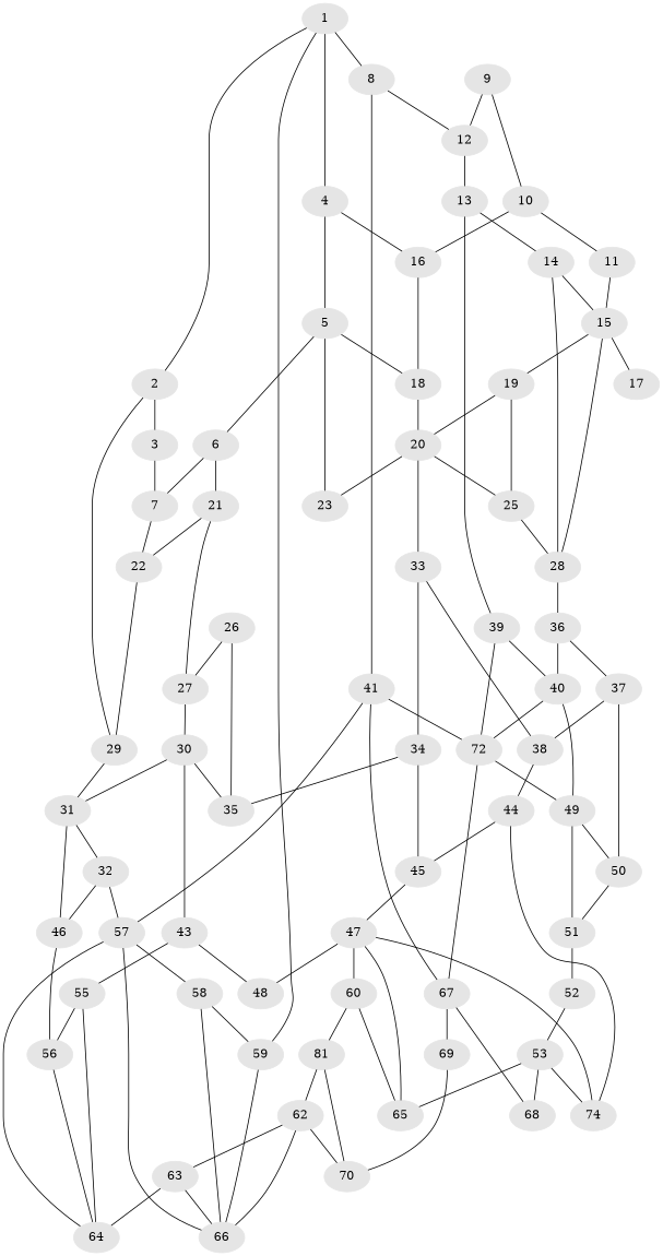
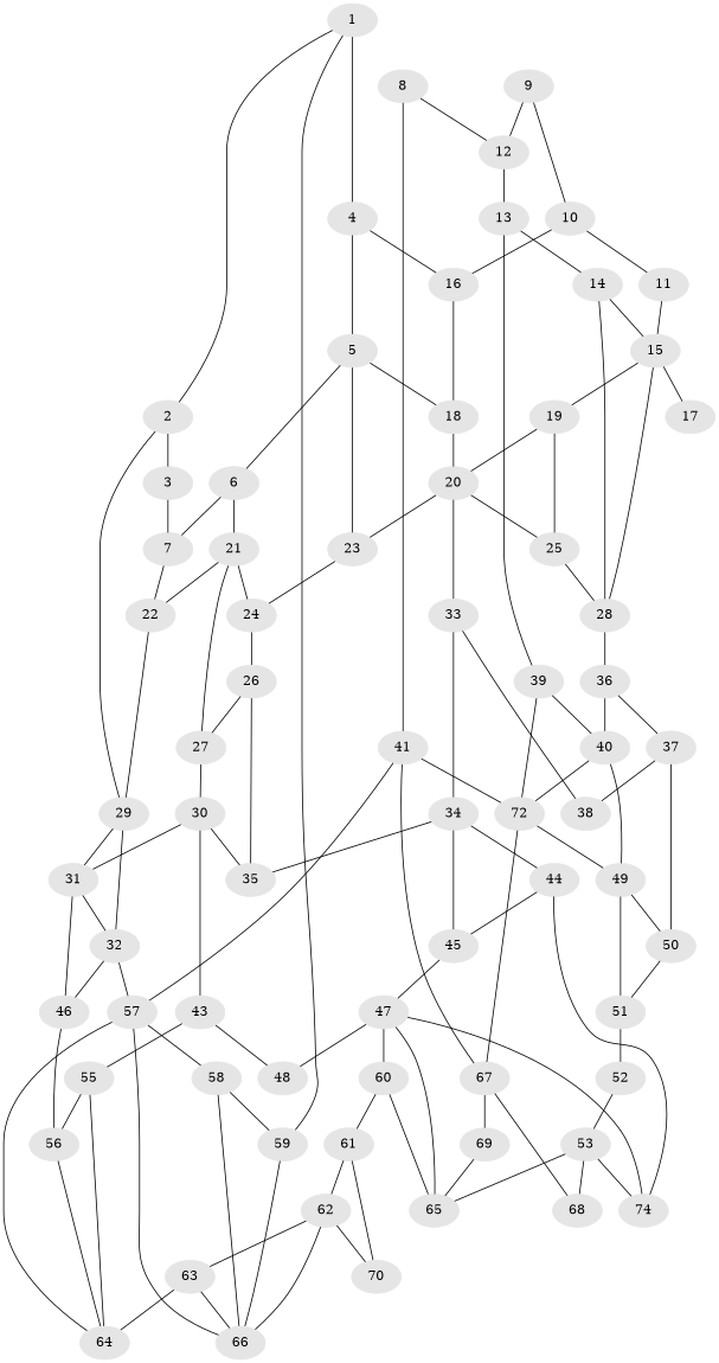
  graph {
    node [color=gray90 style=filled]
    edge [weight=1.0]
    1
    2
    4
    8
    59
    3
    29
    5
    16
    12
    41
    66
    7
    31
    32
    22
    6
    18
    23
    21
    20
+   24
    27
    13
    57
    n26 [label=72]
    67
    9
    10
    11
    15
    17
    28
    19
    14
    39
    40
    36
    25
    33
    34
    38
    26
    30
    35
    43
    37
    46
    48
    55
    56
    64
    58
    45
    44
    47
    50
    49
    51
    n60 [label=74]
    68
    69
    60
    65
-   61 [label=81]
+   61
    52
    53
    62
    70
    63
    1 -- 2
    1 -- 4
-   1 -- 8 [weight=2.0]
    1 -- 59
    2 -- 3
    2 -- 29
    4 -- 5
    4 -- 16
    8 -- 12
    8 -- 41
    59 -- 66
    3 -- 7 [weight=2.0]
    29 -- 31
+   29 -- 32 [weight=2.0]
    5 -- 6 [weight=2.0]
    5 -- 18
    5 -- 23
    16 -- 18
    12 -- 13
    41 -- 57
    41 -- n26
    41 -- 67
    7 -- 22
    31 -- 32
    31 -- 46
    32 -- 57 [weight=2.0]
    32 -- 46
    22 -- 29
    6 -- 7 [weight=2.0]
    6 -- 21 [weight=2.0]
    18 -- 20
+   23 -- 24
    21 -- 22
+   21 -- 24
    21 -- 27
    20 -- 23
    20 -- 25
    20 -- 33 [weight=2.0]
+   24 -- 26
    27 -- 30
    13 -- 14
    13 -- 39
    57 -- 66
    57 -- 64
    57 -- 58
    n26 -- 67
    n26 -- 49
    67 -- 68
    67 -- 69 [weight=2.0]
    9 -- 12
    9 -- 10
    10 -- 16
    10 -- 11
    11 -- 15
    15 -- 17
    15 -- 28
    15 -- 19
    28 -- 36 [weight=2.0]
    19 -- 20
    19 -- 25
    14 -- 15 [weight=2.0]
    14 -- 28
    39 -- n26
    39 -- 40
    40 -- n26
    40 -- 49 [weight=2.0]
    36 -- 40 [weight=2.0]
    36 -- 37
    25 -- 28
    33 -- 34
    33 -- 38
    34 -- 35
    34 -- 45
-   38 -- 44
+   34 -- 44
    26 -- 27
    26 -- 35
    30 -- 31 [weight=2.0]
    30 -- 35
    30 -- 43 [weight=2.0]
    43 -- 48 [weight=2.0]
    43 -- 55
    37 -- 38
    37 -- 50
    46 -- 56
    55 -- 56
    55 -- 64
    56 -- 64
    58 -- 59
    58 -- 66
    45 -- 47
    44 -- 45
    44 -- n60
    47 -- 48 [weight=2.0]
    47 -- n60
    47 -- 60
    47 -- 65
    50 -- 51
    49 -- 50
    49 -- 51
    51 -- 52 [weight=4.0]
-   69 -- 70
+   69 -- 65
    60 -- 65
    60 -- 61
    61 -- 62
    61 -- 70
    52 -- 53 [weight=2.0]
    53 -- n60
    53 -- 68 [weight=2.0]
    53 -- 65
    62 -- 66
    62 -- 70
    62 -- 63 [weight=3.0]
    63 -- 66
    63 -- 64 [weight=2.0]
  }
